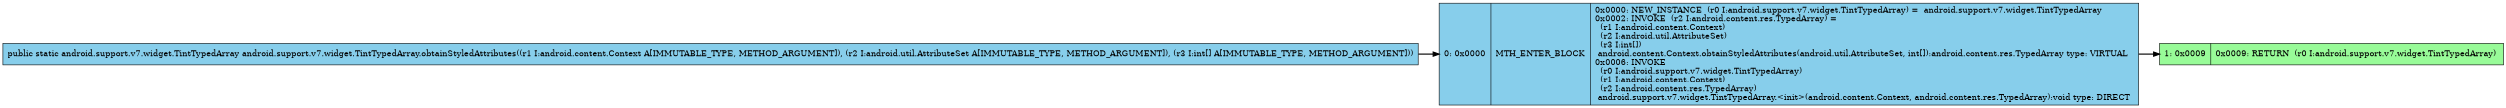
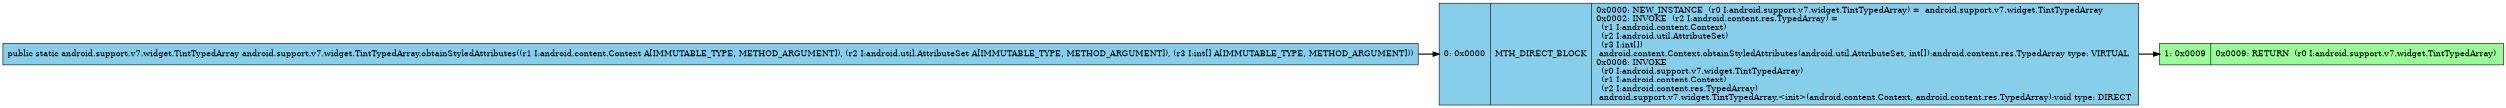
  digraph {
    rankdir=LR
    node [shape=record style=filled fillcolor=skyblue]
    edge [style=bold]
-   n1 [label="{0\:\ 0x0000|MTH_ENTER_BLOCK\l|0x0000: NEW_INSTANCE  (r0 I:android.support.v7.widget.TintTypedArray) =  android.support.v7.widget.TintTypedArray \l0x0002: INVOKE  (r2 I:android.content.res.TypedArray) = \l  (r1 I:android.content.Context)\l  (r2 I:android.util.AttributeSet)\l  (r3 I:int[])\l android.content.Context.obtainStyledAttributes(android.util.AttributeSet, int[]):android.content.res.TypedArray type: VIRTUAL \l0x0006: INVOKE  \l  (r0 I:android.support.v7.widget.TintTypedArray)\l  (r1 I:android.content.Context)\l  (r2 I:android.content.res.TypedArray)\l android.support.v7.widget.TintTypedArray.\<init\>(android.content.Context, android.content.res.TypedArray):void type: DIRECT \l}"]
+   n1 [label="{0\:\ 0x0000|MTH_DIRECT_BLOCK\l|0x0000: NEW_INSTANCE  (r0 I:android.support.v7.widget.TintTypedArray) =  android.support.v7.widget.TintTypedArray \l0x0002: INVOKE  (r2 I:android.content.res.TypedArray) = \l  (r1 I:android.content.Context)\l  (r2 I:android.util.AttributeSet)\l  (r3 I:int[])\l android.content.Context.obtainStyledAttributes(android.util.AttributeSet, int[]):android.content.res.TypedArray type: VIRTUAL \l0x0006: INVOKE  \l  (r0 I:android.support.v7.widget.TintTypedArray)\l  (r1 I:android.content.Context)\l  (r2 I:android.content.res.TypedArray)\l android.support.v7.widget.TintTypedArray.\<init\>(android.content.Context, android.content.res.TypedArray):void type: DIRECT \l}"]
    n2 [label="{1\:\ 0x0009|0x0009: RETURN  (r0 I:android.support.v7.widget.TintTypedArray) \l}" fillcolor=palegreen]
    n3 [label="{public static android.support.v7.widget.TintTypedArray android.support.v7.widget.TintTypedArray.obtainStyledAttributes((r1 I:android.content.Context A[IMMUTABLE_TYPE, METHOD_ARGUMENT]), (r2 I:android.util.AttributeSet A[IMMUTABLE_TYPE, METHOD_ARGUMENT]), (r3 I:int[] A[IMMUTABLE_TYPE, METHOD_ARGUMENT])) }"]
    n1 -> n2
    n3 -> n1
  }
